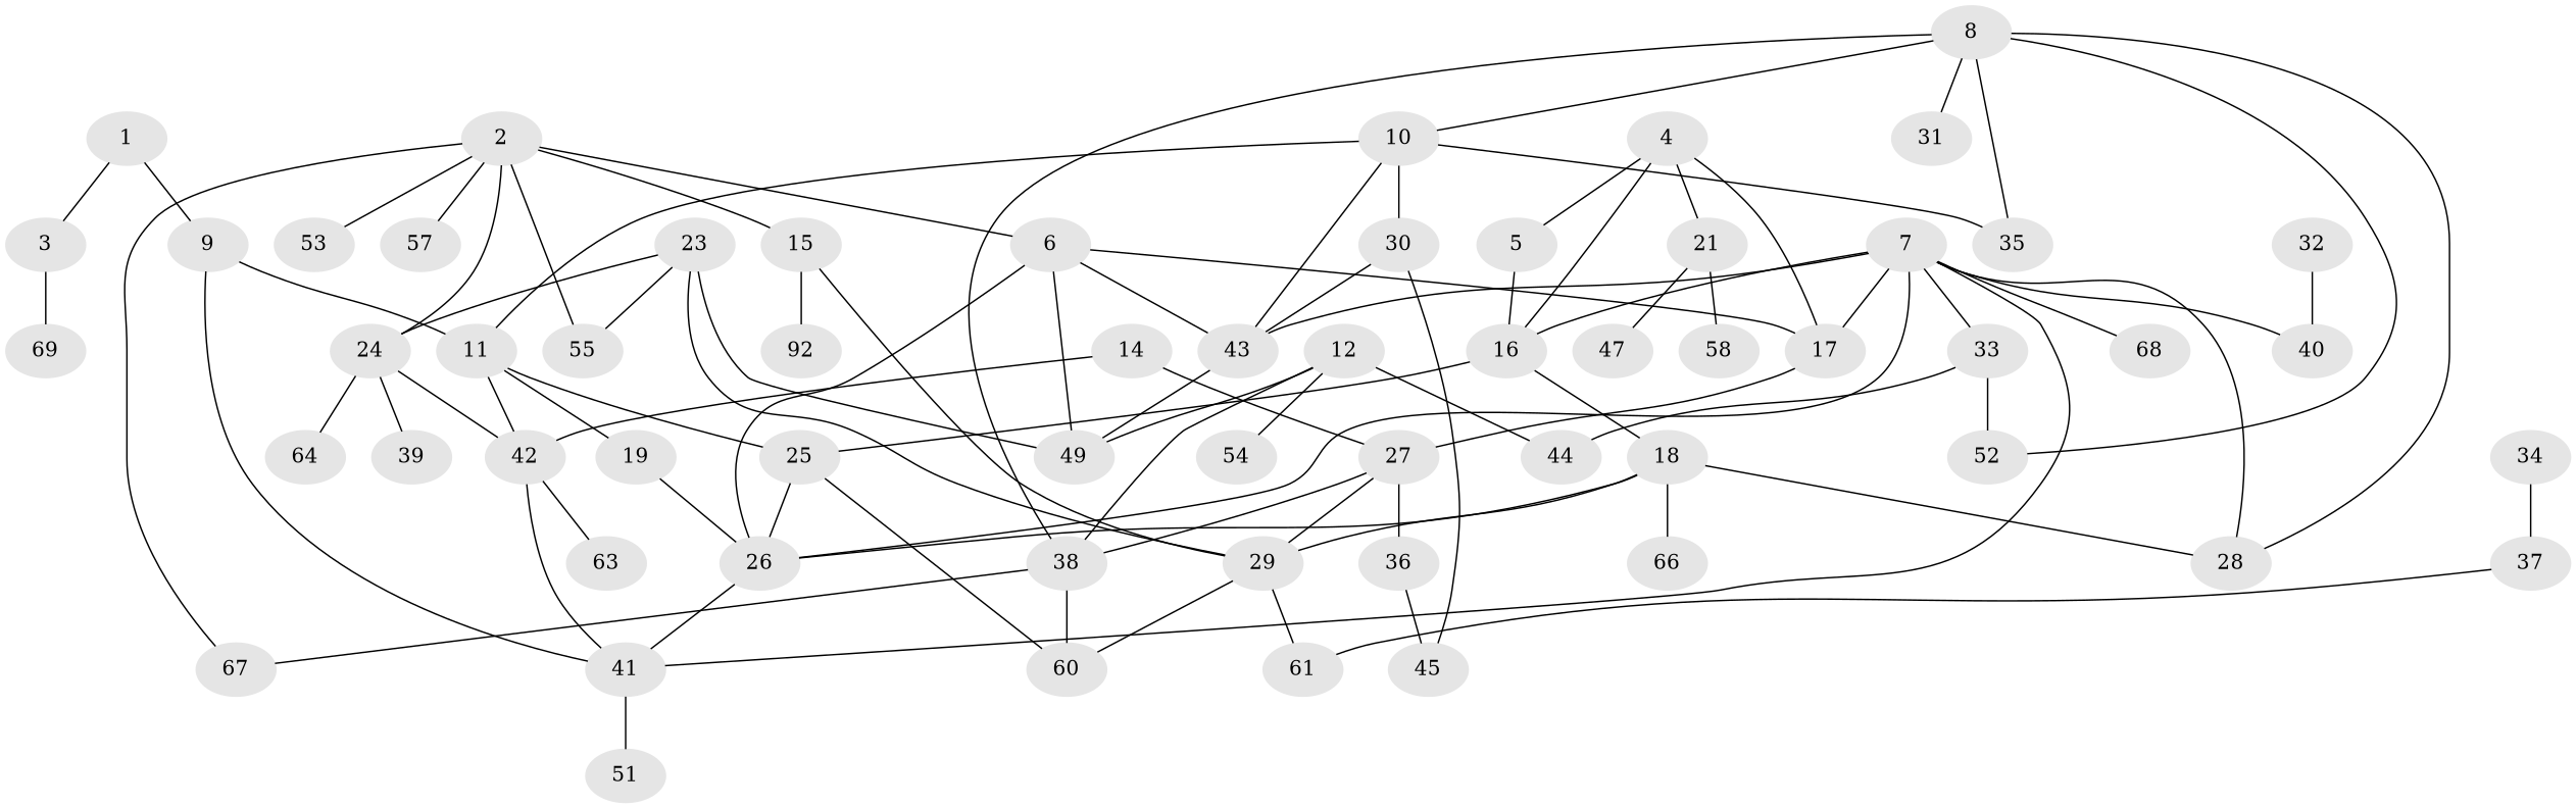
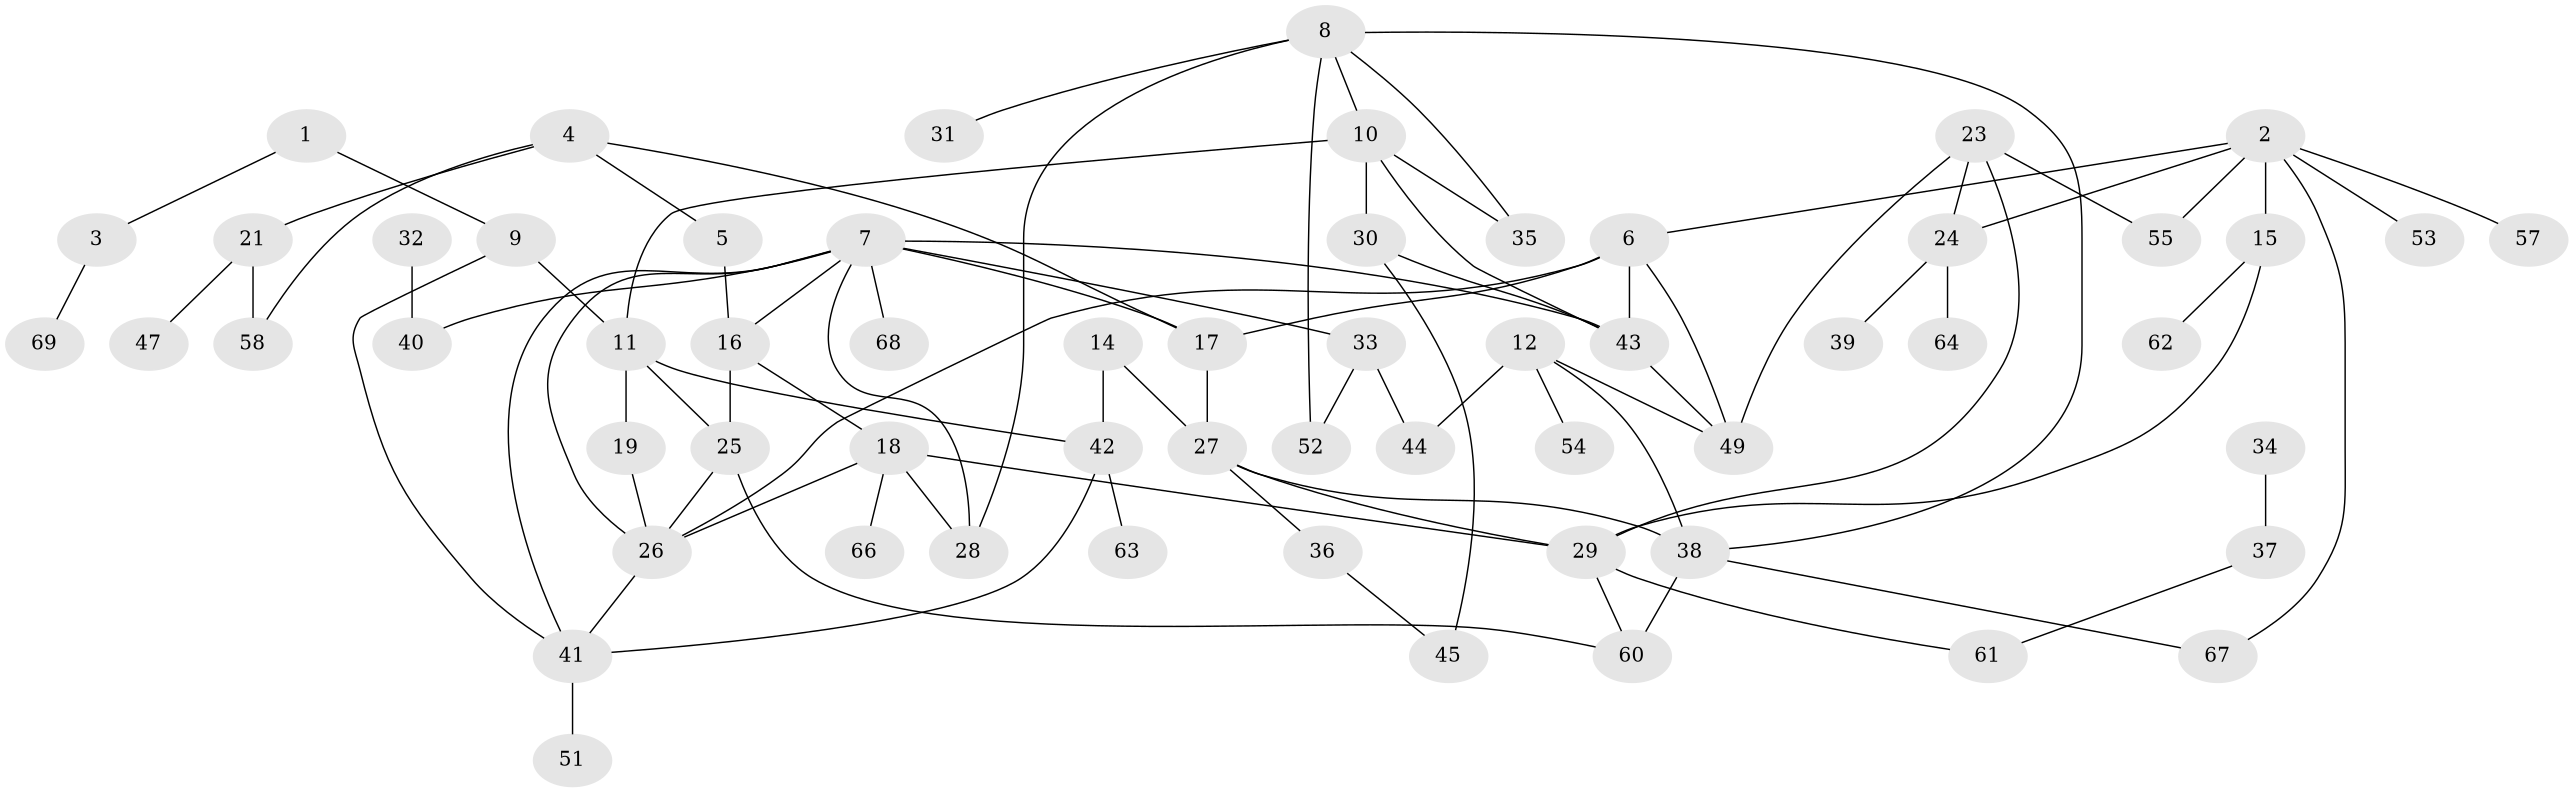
  graph {
    node [color=gray90 style=filled]
    edge [weight=1.0]
    1
    3
    9
    69
    n5 [label=41]
    11
    2
    6
    15
    24
    53
    55
    57
    67
    17
    26
    43
    49
    29
-   62 [label=92]
+   62
    42
    39
    64
    4
    5
    21
    58
    16
    27
    47
    25
    18
    7
    28
    33
    40
    68
    52
    44
    51
    8
    10
    31
    35
    38
    30
    60
    19
    45
    63
    12
    54
    14
    36
    61
    66
    23
    32
    34
    37
    1 -- 3
    1 -- 9
    3 -- 69
    9 -- n5
    9 -- 11
    n5 -- 51
    11 -- 42
    11 -- 25
    11 -- 19
    2 -- 6
    2 -- 15
    2 -- 24
    2 -- 53
    2 -- 55
    2 -- 57
    2 -- 67
    6 -- 17
    6 -- 26
    6 -- 43
    6 -- 49
    15 -- 29
    15 -- 62
-   24 -- 42
    24 -- 39
    24 -- 64
    17 -- 27
    26 -- n5
    43 -- 49
    29 -- 60
    29 -- 61
    42 -- n5
    42 -- 63
    4 -- 17
    4 -- 5
    4 -- 21
-   4 -- 16
+   4 -- 58
    5 -- 16
    21 -- 58 [weight=2.0]
    21 -- 47
    16 -- 25
    16 -- 18
    27 -- 29
    27 -- 38
    27 -- 36
    25 -- 26
    25 -- 60
    18 -- 26
    18 -- 29
    18 -- 28
    18 -- 66
    7 -- n5
    7 -- 17
    7 -- 26
    7 -- 43 [weight=2.0]
    7 -- 16
    7 -- 28
    7 -- 33
    7 -- 40
    7 -- 68
    33 -- 52
    33 -- 44
    8 -- 28
    8 -- 52
    8 -- 10
    8 -- 31
    8 -- 35
    8 -- 38
    10 -- 11
    10 -- 43
    10 -- 35
    10 -- 30
    38 -- 67
    38 -- 60 [weight=2.0]
    30 -- 43
    30 -- 45
    19 -- 26
    12 -- 49
    12 -- 44
    12 -- 38
    12 -- 54
    14 -- 42
    14 -- 27
    36 -- 45
    23 -- 24
    23 -- 55
    23 -- 49
    23 -- 29
    32 -- 40
    34 -- 37 [weight=2.0]
    37 -- 61
  }
